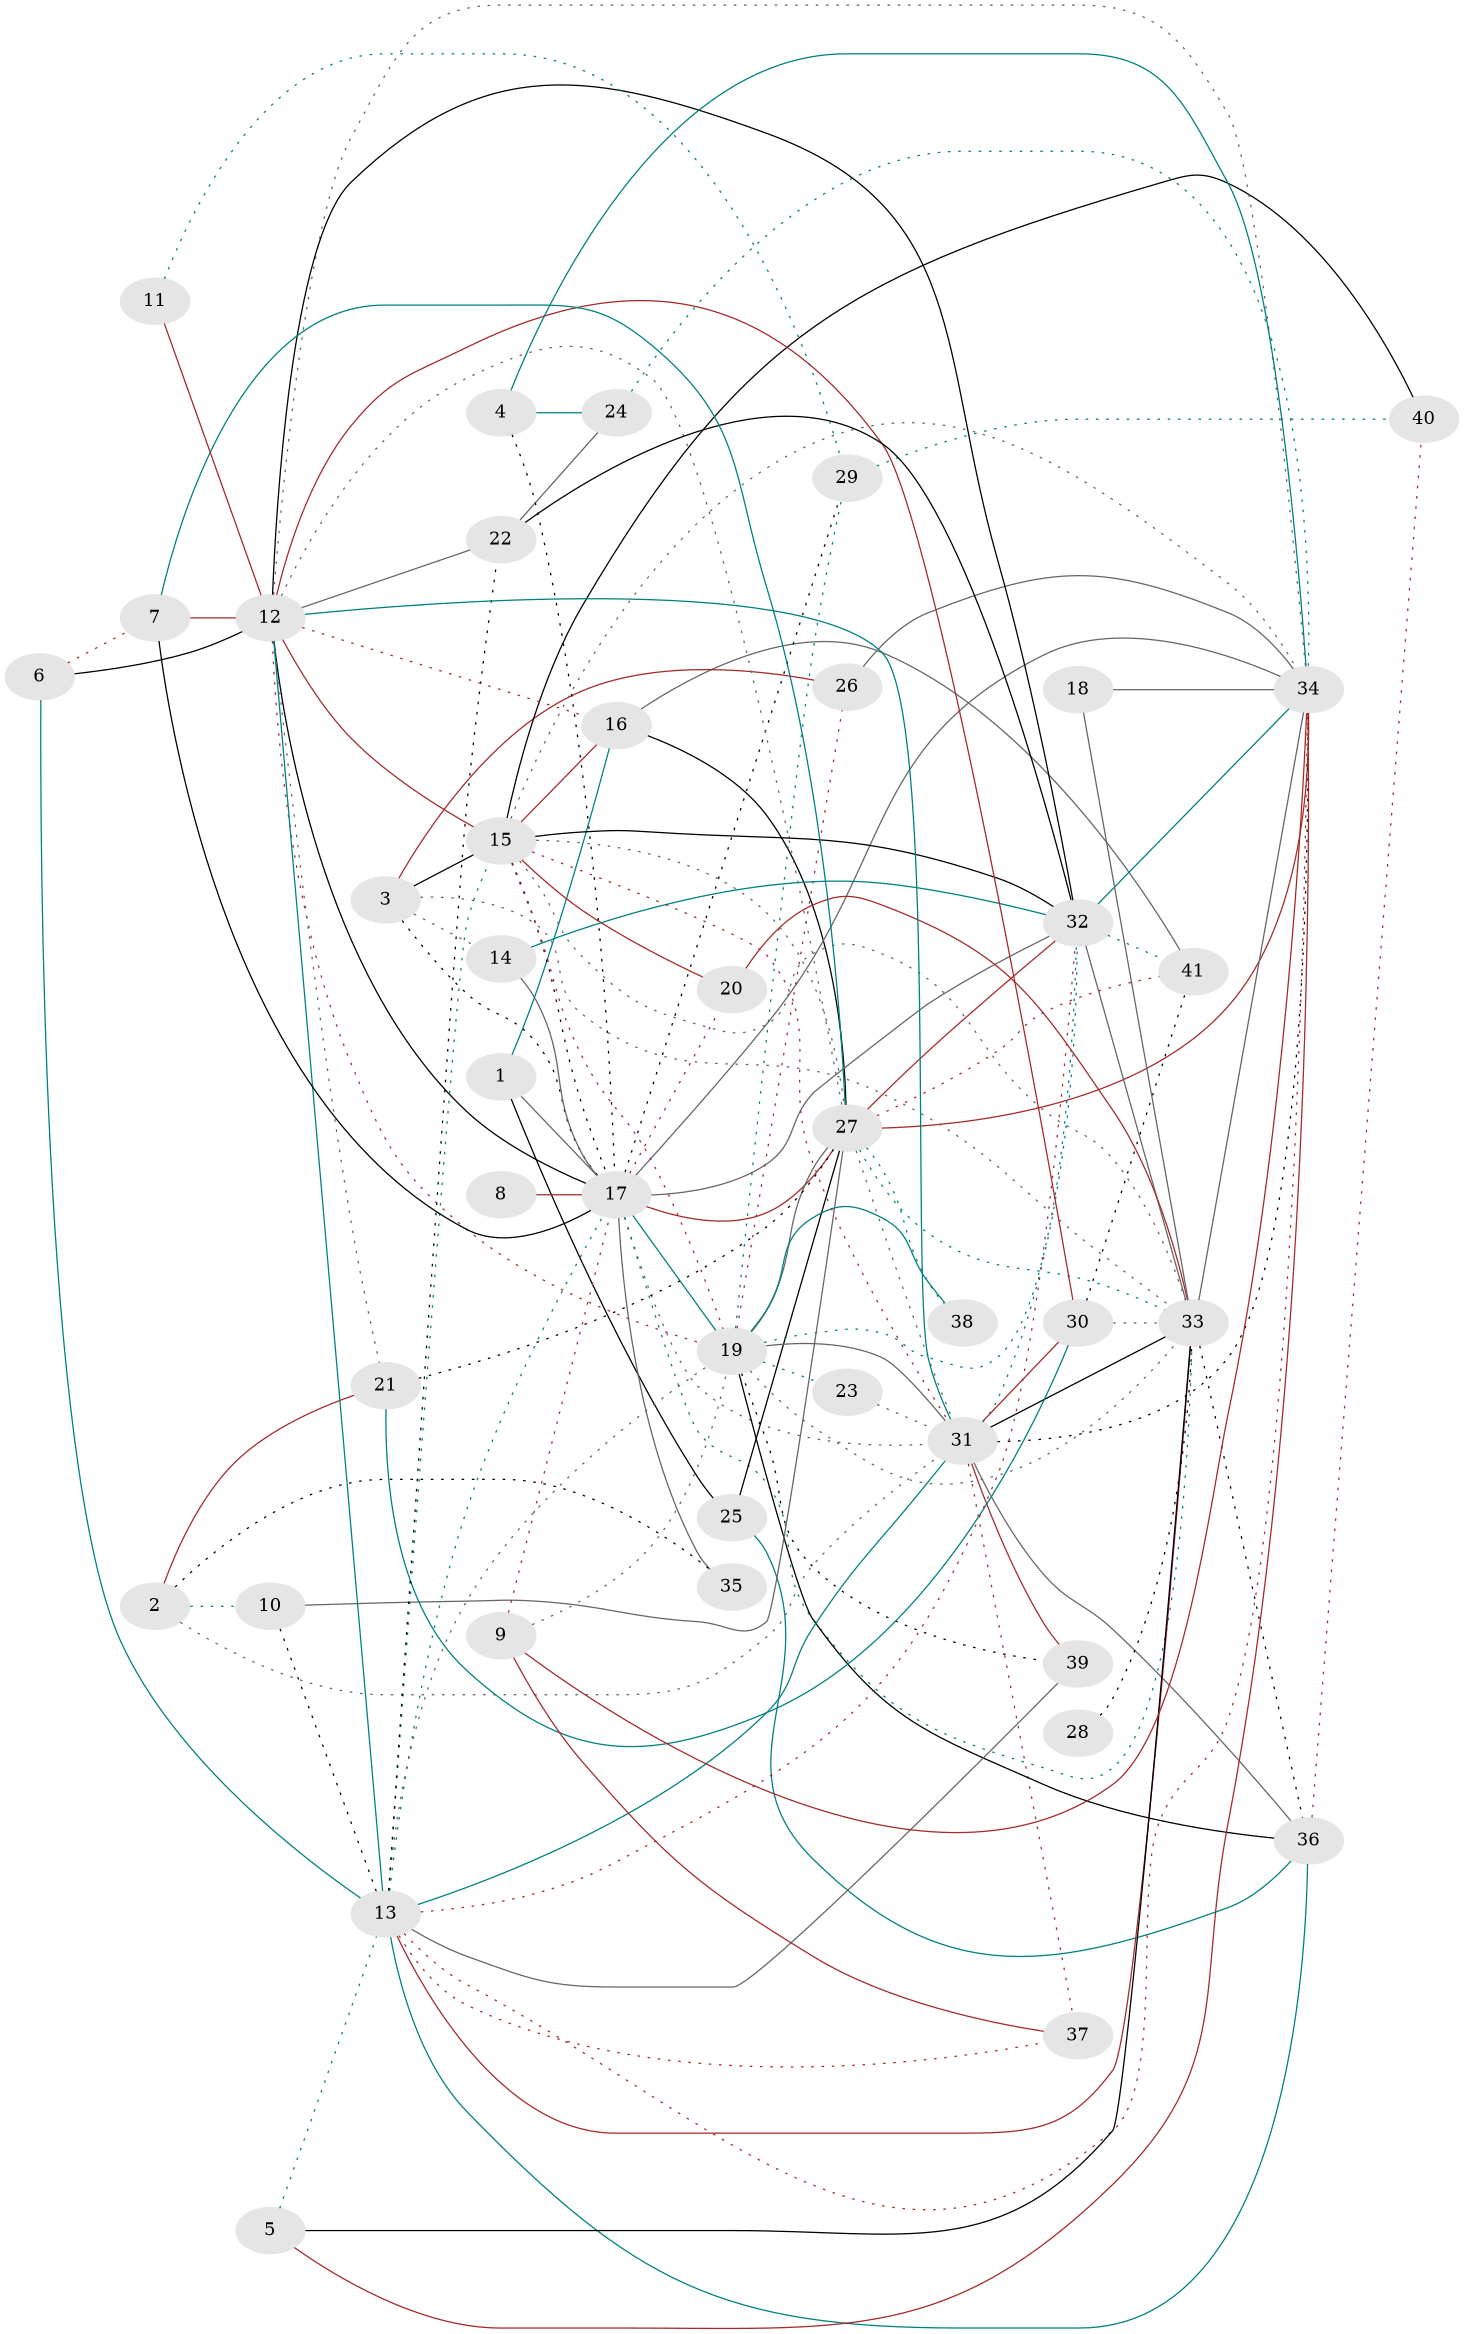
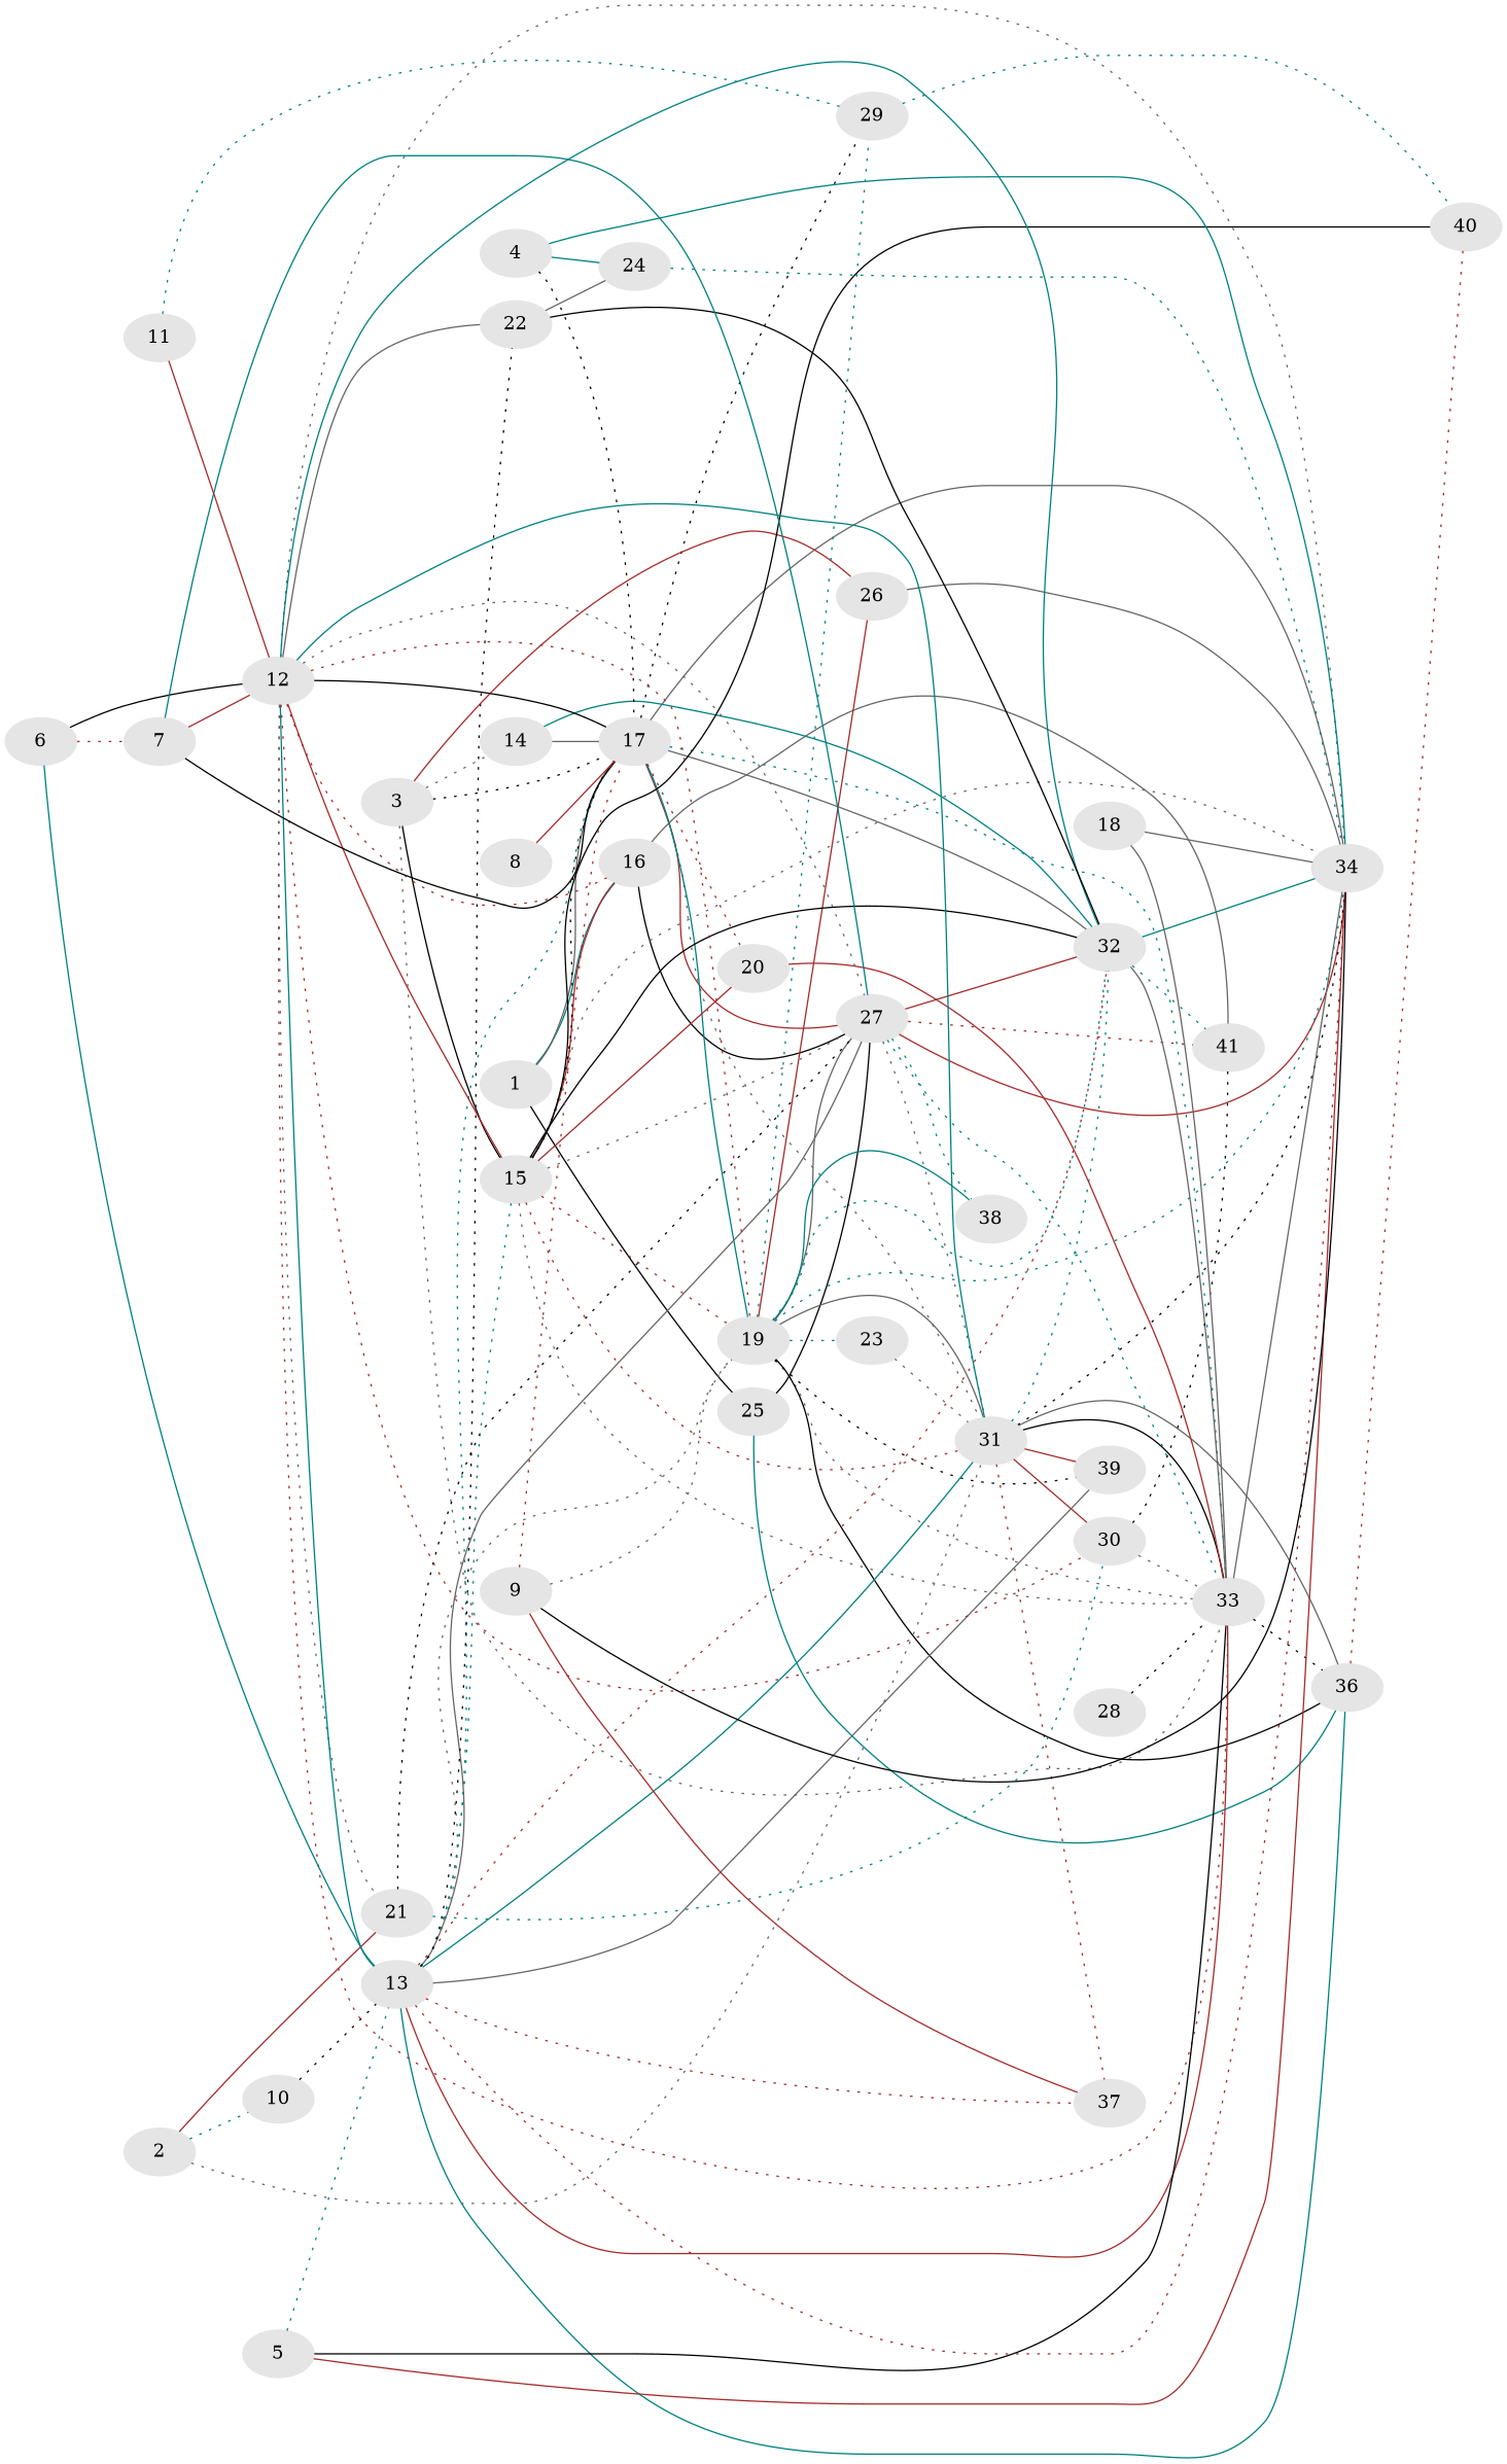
  graph {
    rankdir=LR
    node [color=gray90 style=filled]
    edge [color=gray40 style=solid weight=1.0]
    1
    16
    17
    25
    27
    41
    31
-   35
    33
    34
    32
    19
    29
    20
    36
    2
    10
    21
    13
    30
    37
    39
    3
    14
    15
    26
    12
    22
    40
    4
    24
    5
    6
    7
    38
    8
    9
    23
    11
    18
    28
    1 -- 16 [color=teal]
    1 -- 17
    1 -- 25 [color=black]
    16 -- 27 [color=black]
    16 -- 41
    17 -- 27 [color=brown]
    17 -- 31 [style=dotted weight=2.0]
-   17 -- 35
    17 -- 33 [color=teal style=dotted]
    17 -- 34 [weight=2.0]
    17 -- 32 [weight=2.0]
    17 -- 19 [color=teal weight=2.0]
    17 -- 29 [color=black style=dotted]
    17 -- 20 [color=brown style=dotted]
    25 -- 27 [color=black]
    25 -- 36 [color=teal]
    27 -- 41 [color=brown style=dotted]
    27 -- 31 [style=dotted]
    27 -- 33 [color=teal style=dotted]
    27 -- 34 [color=brown]
    27 -- 32 [color=brown weight=2.0]
    27 -- 38 [color=teal style=dotted]
    31 -- 33 [color=black]
    31 -- 34 [color=black style=dotted]
    31 -- 32 [color=teal style=dotted]
    31 -- 36
    31 -- 30 [color=brown]
    31 -- 37 [color=brown style=dotted]
    31 -- 39 [color=brown]
    33 -- 34
    33 -- 36 [color=black style=dotted]
    32 -- 41 [color=teal style=dotted]
    32 -- 33 [weight=2.0]
    32 -- 34 [color=teal]
    19 -- 27
    19 -- 31 [weight=2.0]
    19 -- 33 [style=dotted]
+   19 -- 34 [color=teal style=dotted]
    19 -- 32 [color=teal style=dotted]
    19 -- 29 [color=teal style=dotted]
    19 -- 36 [color=black]
    19 -- 39 [color=black style=dotted]
-   19 -- 26 [color=brown style=dotted]
+   19 -- 26 [color=brown]
    19 -- 38 [color=teal]
    19 -- 23 [color=teal style=dotted]
    29 -- 40 [color=teal style=dotted]
    20 -- 33 [color=brown]
    36 -- 40 [color=brown style=dotted]
    2 -- 31 [style=dotted weight=2.0]
-   2 -- 35 [color=black style=dotted]
    2 -- 10 [color=teal style=dotted]
    2 -- 21 [color=brown]
    10 -- 13 [color=black style=dotted]
    21 -- 27 [color=black style=dotted]
-   21 -- 30 [color=teal]
+   21 -- 30 [color=teal style=dotted]
    13 -- 17 [color=teal style=dotted]
-   10 -- 27
+   13 -- 27
    13 -- 31 [color=teal]
    13 -- 33 [color=brown weight=2.0]
    13 -- 34 [color=brown style=dotted]
    13 -- 32 [color=brown style=dotted]
    13 -- 19 [style=dotted]
    13 -- 36 [color=teal]
    13 -- 37 [color=brown style=dotted]
    13 -- 39
    13 -- 15 [color=teal style=dotted]
    13 -- 22 [color=black style=dotted]
    30 -- 41 [color=black style=dotted weight=2.0]
    30 -- 33 [style=dotted]
    3 -- 17 [color=black style=dotted]
    3 -- 33 [style=dotted]
    3 -- 14 [style=dotted]
    3 -- 15 [color=black]
    3 -- 26 [color=brown]
    14 -- 17
    14 -- 32 [color=teal]
    15 -- 16 [color=brown]
    15 -- 17 [color=black style=dotted]
    15 -- 27 [style=dotted weight=3.0]
    15 -- 31 [color=brown style=dotted weight=3.0]
    15 -- 33 [style=dotted]
    15 -- 34 [style=dotted]
    15 -- 32 [color=black weight=2.0]
    15 -- 19 [color=brown style=dotted weight=2.0]
    15 -- 20 [color=brown]
    15 -- 40 [color=black]
    26 -- 34
    12 -- 16 [color=brown style=dotted]
    12 -- 17 [color=black]
    12 -- 27 [style=dotted weight=2.0]
    12 -- 31 [color=teal]
+   12 -- 33 [color=brown style=dotted weight=2.0]
    12 -- 34 [style=dotted]
-   12 -- 32 [color=black]
+   12 -- 32 [color=teal]
    12 -- 19 [color=brown style=dotted]
    12 -- 21 [style=dotted]
    12 -- 13 [color=teal]
-   12 -- 30 [color=brown]
+   12 -- 30 [color=brown style=dotted]
    12 -- 15 [color=brown]
    12 -- 22
    22 -- 32 [color=black]
    22 -- 24
    4 -- 17 [color=black style=dotted]
    4 -- 34 [color=teal]
    4 -- 24 [color=teal]
    24 -- 34 [color=teal style=dotted]
    5 -- 33 [color=black]
    5 -- 34 [color=brown]
    5 -- 13 [color=teal style=dotted]
    6 -- 13 [color=teal]
    6 -- 12 [color=black]
    6 -- 7 [color=brown style=dotted]
    7 -- 17 [color=black]
    7 -- 27 [color=teal]
    7 -- 12 [color=brown]
    8 -- 17 [color=brown]
    9 -- 17 [color=brown style=dotted]
-   9 -- 34 [color=brown]
+   9 -- 34 [color=black]
    9 -- 19 [style=dotted]
    9 -- 37 [color=brown]
    23 -- 31 [style=dotted]
    11 -- 29 [color=teal style=dotted]
    11 -- 12 [color=brown]
    18 -- 33
    18 -- 34
    28 -- 33 [color=black style=dotted]
  }
